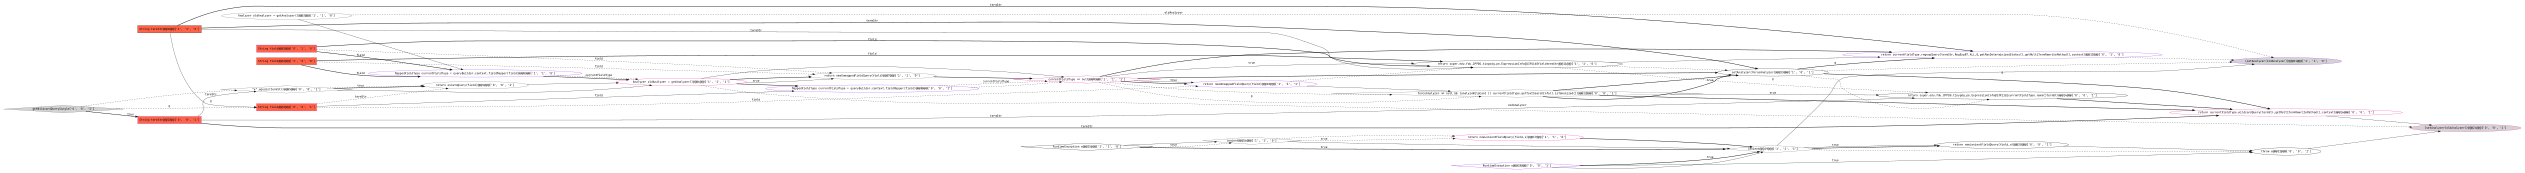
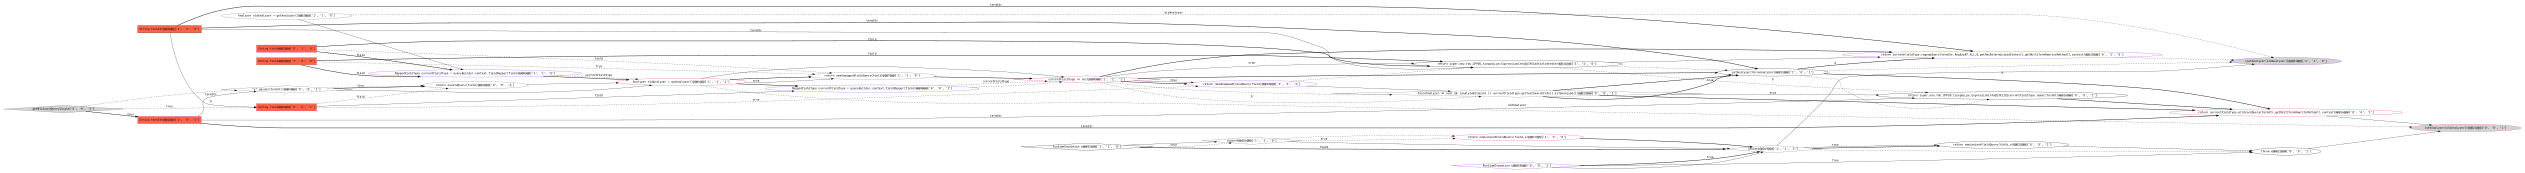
  digraph {
    fontname="JetBrains Mono"
    rankdir=LR
    node [color=gray40 fillcolor=white fontname="JetBrains Mono" shape=ellipse style=filled]
    edge [fontname="JetBrains Mono" style=bold]
    n1 [fillcolor=tomato label="String field@@@2@@@['1', '0', '0']" shape=box]
    n2 [label="return newUnmappedFieldQuery(field)@@@7@@@['1', '1', '0']"]
    n3 [color=purple label="MappedFieldType currentFieldType = queryBuilder.context.fieldMapper(field)@@@5@@@['1', '1', '0']"]
    n4 [color=black label="return super.edu.fdu.CPPDG.tinypdg.pe.ExpressionInfo@1391165fieldtermStr@@@11@@@['1', '1', '0']"]
    n5 [color=black fillcolor=tomato label="String termStr@@@2@@@['1', '1', '0']" shape=box]
    n6 [color=black label="setAnalyzer(forceAnalyzer)@@@13@@@['1', '0', '1']"]
    n7 [color=deeppink fillcolor=tomato label="String field@@@2@@@['0', '0', '1']" shape=box]
    n8 [color=purple label="return currentFieldType.regexpQuery(termStr,RegExp87.ALL,0,getMaxDeterminizedStates(),getMultiTermRewriteMethod(),context)@@@13@@@['0', '1', '0']"]
    n9 [label="Analyzer oldAnalyzer = getAnalyzer()@@@3@@@['1', '1', '0']"]
    n10 [color=purple fillcolor=lightgray label="{setAnalyzer(oldAnalyzer)}@@@21@@@['1', '1', '0']"]
    n11 [color=purple fillcolor=tomato label="String termStr@@@2@@@['0', '0', '1']" shape=box]
    n12 [label="\"*\".equals(termStr)@@@3@@@['0', '0', '1']" shape=diamond]
    n13 [color=black label="return super.edu.fdu.CPPDG.tinypdg.pe.ExpressionInfo@13911d1currentFieldType.name()termStr@@@14@@@['0', '0', '1']"]
    n14 [color=deeppink label="return currentFieldType.wildcardQuery(termStr,getMultiTermRewriteMethod(),context)@@@16@@@['0', '0', '1']"]
    n15 [color=deeppink label="Analyzer oldAnalyzer = getAnalyzer()@@@6@@@['1', '1', '1']"]
    n16 [label="return existsQuery(field)@@@4@@@['0', '0', '1']"]
    n17 [color=deeppink fillcolor=lightgray label="{setAnalyzer(oldAnalyzer)}@@@24@@@['0', '0', '1']"]
    n18 [color=deeppink label="currentFieldType == null@@@9@@@['1', '1', '1']" shape=diamond]
    n19 [color=deeppink label="return newLenientFieldQuery(field,e)@@@17@@@['1', '1', '0']"]
    n20 [label="lenient@@@19@@@['1', '1', '1']" shape=diamond]
    n21 [color=black label="throw e@@@22@@@['0', '0', '1']"]
    n22 [color=black label="return newLenientFieldQuery(field,e)@@@20@@@['0', '0', '1']"]
    n23 [color=purple label="RuntimeException e@@@18@@@['0', '0', '1']" shape=diamond]
    n24 [label="forceAnalyzer != null && (analyzeWildcard || currentFieldType.getTextSearchInfo().isTokenized())@@@12@@@['0', '0', '1']" shape=diamond]
    n25 [color=purple label="return newUnmappedFieldQuery(field)@@@10@@@['1', '1', '1']"]
    n26 [color=purple fillcolor=tomato label="String field@@@2@@@['0', '1', '0']" shape=box]
    n27 [label="lenient@@@16@@@['1', '1', '0']" shape=diamond]
    n28 [fillcolor=lightgray label="getWildcardQuerySingle['0', '0', '1']" shape=diamond]
    n29 [color=purple label="MappedFieldType currentFieldType = queryBuilder.context.fieldMapper(field)@@@8@@@['0', '0', '1']"]
    n30 [color=black label="RuntimeException e@@@15@@@['1', '1', '0']" shape=diamond]
-   n1 -> n2 [label=field style=dashed]
+   n1 -> n2 [label=true style=dashed]
    n1 -> n3 [label=field]
    n1 -> n4 [label=field]
    n2 -> n18
    n3 -> n15 [label=currentFieldType style=dashed]
    n3 -> n15
    n4 -> n6 [style=dashed]
    n4 -> n8 [style=solid]
    n4 -> n13 [label=0 style=dashed]
    n5 -> n4 [label=termStr style=solid]
    n5 -> n6 [label=termStr]
    n5 -> n7 [label=0 style=solid]
    n5 -> n8 [label=termStr]
    n6 -> n8 [label=0]
    n6 -> n10 [style=dashed]
    n6 -> n13 [style=dashed]
    n6 -> n14 [label=0]
-   n7 -> n16 [label=termStr style=dashed]
-   n7 -> n25 [label=field style=dashed]
+   n7 -> n16 [label=field style=dashed]
+   n7 -> n25 [label=true style=dashed]
    n7 -> n29 [label=field style=solid]
    n8 -> n10 [style=dashed]
    n9 -> n3 [style=solid]
    n9 -> n10 [label=oldAnalyzer style=dashed]
    n11 -> n12 [label=termStr style=solid]
    n11 -> n13 [label=termStr style=solid]
    n11 -> n14 [label=termStr]
    n12 -> n15 [style=solid]
    n12 -> n16 [label=true style=dashed]
    n12 -> n16
    n13 -> n14
    n14 -> n17 [style=solid]
    n15 -> n2
    n15 -> n2 [label=true style=solid]
    n15 -> n17 [label=oldAnalyzer style=dashed]
    n15 -> n18 [style=solid]
    n15 -> n29
    n16 -> n15 [style=solid]
    n18 -> n4 [label=true style=solid]
    n18 -> n6
    n18 -> n8
    n18 -> n24 [style=dashed]
    n18 -> n24 [label=0 style=dashed]
    n18 -> n25
    n18 -> n25 [label=true style=solid]
    n19 -> n20
    n20 -> n10 [style=solid]
    n20 -> n21 [style=dashed]
    n20 -> n22 [label=true style=solid]
    n20 -> n22
    n21 -> n17 [style=solid]
    n22 -> n21 [style=solid]
    n23 -> n20 [style=solid]
    n23 -> n20 [label=true]
    n23 -> n21 [label=true style=solid]
    n24 -> n6
    n24 -> n6 [label=true]
    n24 -> n13 [label=true style=solid]
    n24 -> n14
    n25 -> n4 [style=dashed]
    n25 -> n24 [style=solid]
    n26 -> n2 [label=field style=dashed]
    n26 -> n3 [label=field]
    n26 -> n4 [label=field]
    n27 -> n19 [style=dashed]
    n27 -> n19 [label=true style=dashed]
    n27 -> n20 [style=solid]
-   n28 -> n7 [label=0 style=dashed]
+   n28 -> n7 [label=true style=dashed]
    n28 -> n11 [label=true]
    n28 -> n12 [style=dashed]
    n29 -> n18 [style=dashed]
    n29 -> n18 [label=currentFieldType style=dashed]
-   n30 -> n20 [label=true]
+   n30 -> n20 [label=field]
    n30 -> n27 [label=true style=dashed]
    n30 -> n27 [style=solid]
  }
